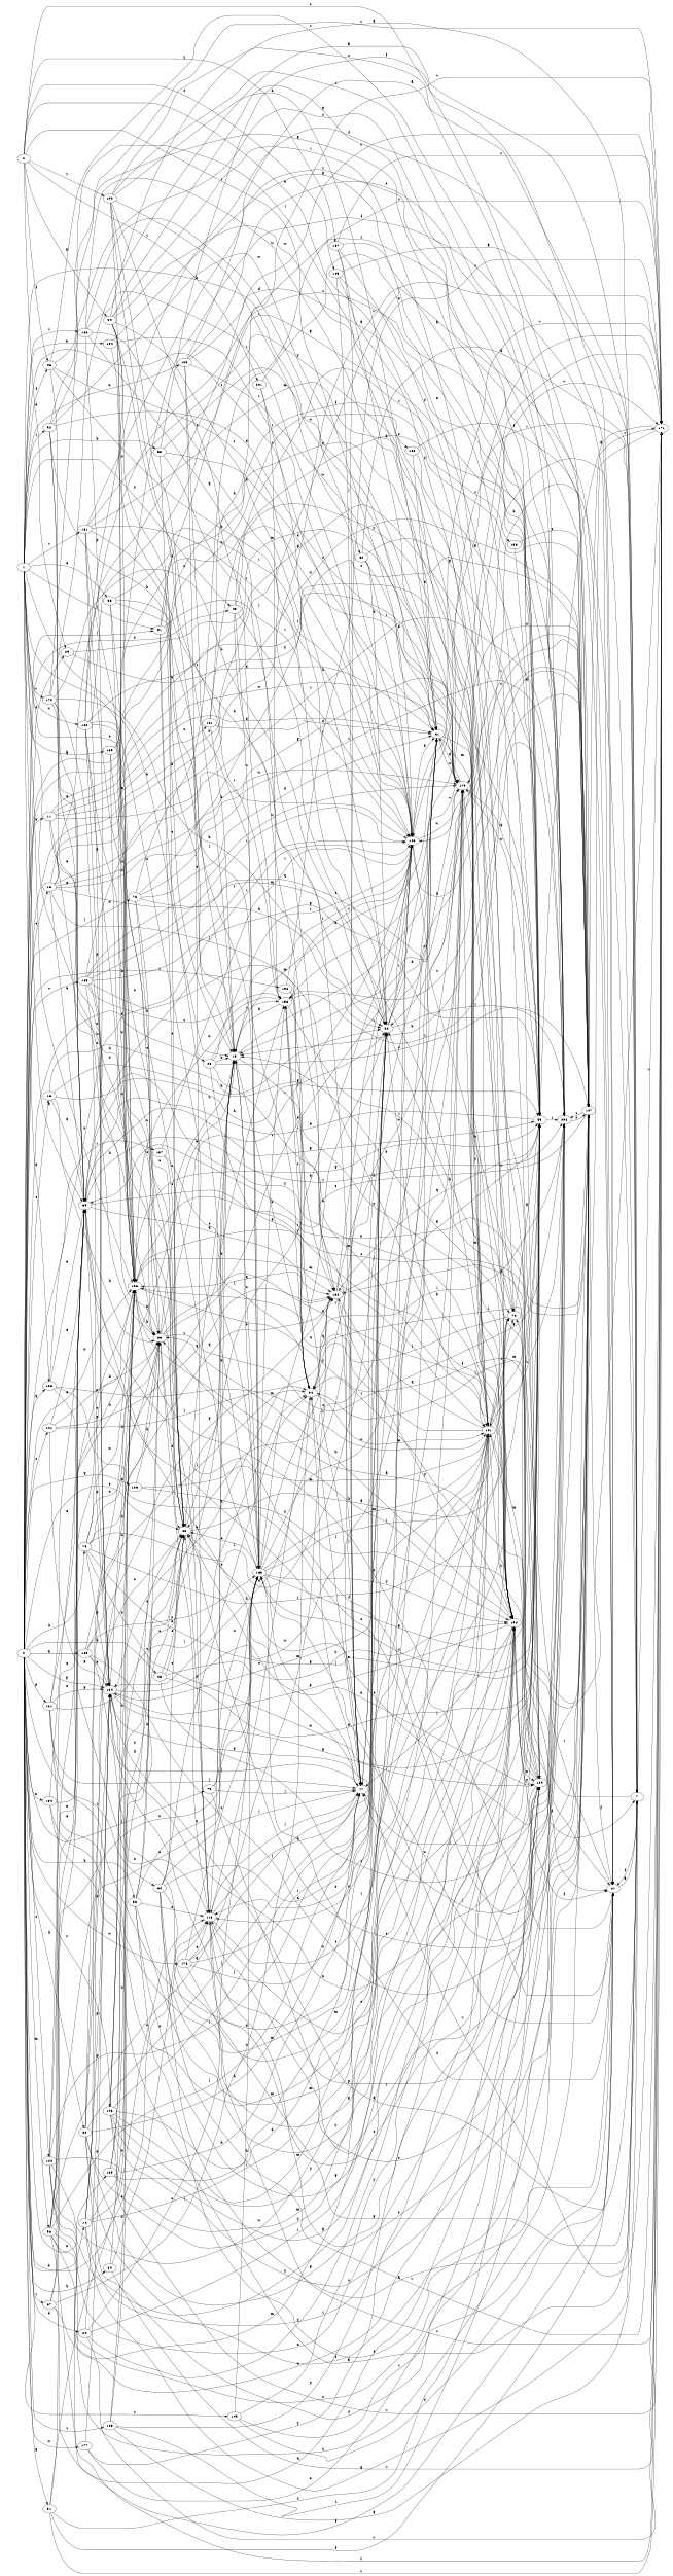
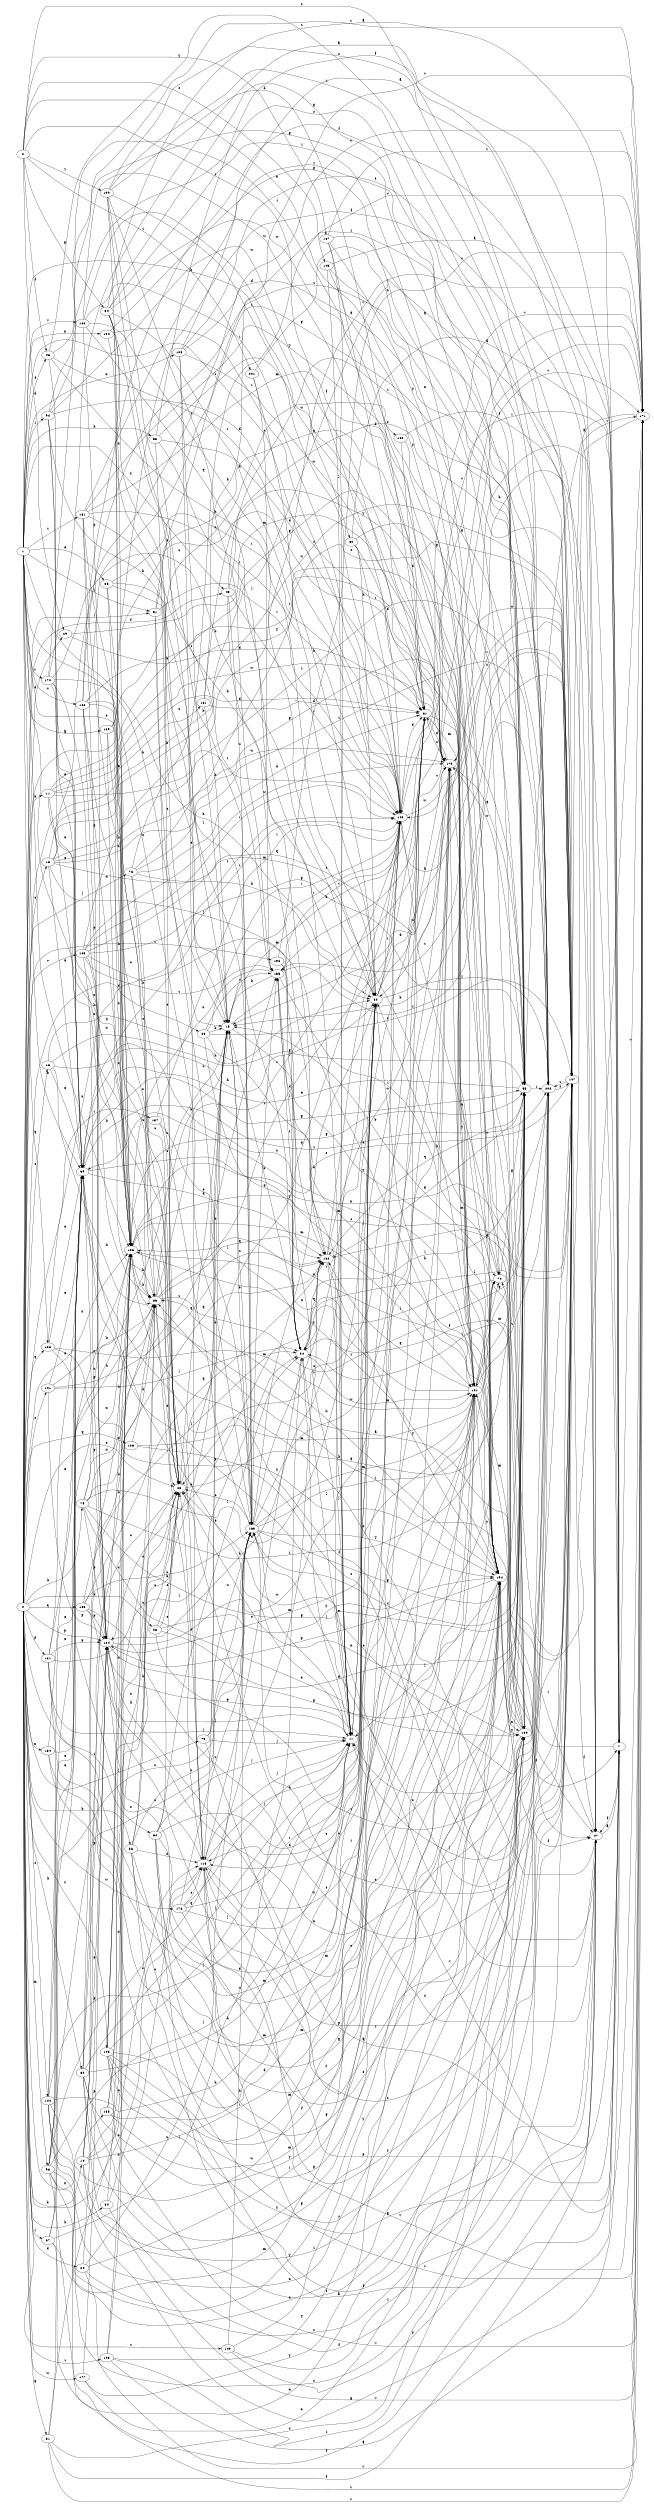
  strict digraph {
    rankdir=LR
    0
    11
    14
    16
    18
    23
    24
    26
    28
    29
    45
    51
    56
    64
    67
    75
    76
    79
    80
    84
    91
    98
    102
    116
    121
    124
    125
    126
    128
-   136
    137
    141
    143
    144
    148
    149
    161
    165
    176
    177
    184
    185
    186
    196
    39
    86
    140
    31
    55
    179
    194
    7
    202
    62
    147
    47
    171
    77
    101
    109
    163
    70
    15
    132
    155
    94
    1
    35
    46
    58
    60
    92
    104
    105
    151
    162
    166
    169
    170
    2
    54
    145
    187
    199
    201
    0 -> 11 [label=b]
    0 -> 14 [label=b]
    0 -> 16 [label=c]
    0 -> 18 [label=c]
    0 -> 23 [label=c]
    0 -> 24 [label=d]
    0 -> 26 [label=d]
    0 -> 28 [label=d]
    0 -> 29 [label=d]
    0 -> 45 [label=f]
    0 -> 51 [label=g]
    0 -> 56 [label=h]
    0 -> 64 [label=i]
    0 -> 67 [label=i]
    0 -> 75 [label=j]
    0 -> 76 [label=j]
    0 -> 79 [label=k]
    0 -> 80 [label=k]
    0 -> 84 [label=k]
    0 -> 91 [label=l]
    0 -> 98 [label=m]
    0 -> 102 [label=n]
    0 -> 116 [label=o]
    0 -> 121 [label=p]
    0 -> 124 [label=p]
    0 -> 125 [label=q]
    0 -> 126 [label=q]
    0 -> 128 [label=q]
-   0 -> 136 [label=r]
    0 -> 137 [label=r]
    0 -> 141 [label=s]
    0 -> 143 [label=s]
    0 -> 144 [label=s]
    0 -> 148 [label=t]
    0 -> 149 [label=t]
    0 -> 161 [label=u]
    0 -> 165 [label=v]
    0 -> 176 [label=w]
    0 -> 177 [label=w]
    0 -> 184 [label=x]
    0 -> 185 [label=x]
    0 -> 186 [label=x]
    0 -> 196 [label=z]
    11 -> 39 [label=e]
    11 -> 86 [label=k]
    11 -> 140 [label=r]
    11 -> 31 [label=d]
    11 -> 55 [label=g]
    11 -> 179 [label=w]
    11 -> 194 [label=y]
    14 -> 23 [label=c]
    14 -> 116 [label=o]
    14 -> 124 [label=p]
    14 -> 186 [label=x]
    14 -> 86 [label=k]
    14 -> 140 [label=r]
    14 -> 7 [label=a]
    14 -> 202 [label=z]
    16 -> 39 [label=e]
    16 -> 86 [label=k]
    16 -> 55 [label=g]
    16 -> 194 [label=y]
    16 -> 62 [label=h]
    18 -> 39 [label=e]
    18 -> 55 [label=g]
    18 -> 179 [label=w]
    18 -> 202 [label=z]
    18 -> 147 [label=s]
    18 -> 47 [label=f]
    18 -> 171 [label=v]
    18 -> 77 [label=j]
    18 -> 101 [label=m]
    23 -> 116 [label=o]
    23 -> 140 [label=r]
    23 -> 55 [label=g]
    23 -> 109 [label=n]
    24 -> 124 [label=p]
    24 -> 194 [label=y]
    24 -> 171 [label=v]
    24 -> 163 [label=u]
    24 -> 70 [label=i]
    26 -> 23 [label=c]
    26 -> 55 [label=g]
    26 -> 194 [label=y]
    26 -> 202 [label=z]
    26 -> 15 [label=b]
    28 -> 140 [label=r]
    28 -> 147 [label=s]
    28 -> 101 [label=m]
    28 -> 15 [label=b]
    28 -> 132 [label=q]
    28 -> 155 [label=t]
    29 -> 31 [label=d]
    29 -> 101 [label=m]
    45 -> 140 [label=r]
    45 -> 194 [label=y]
    45 -> 202 [label=z]
    45 -> 163 [label=u]
    45 -> 132 [label=q]
    51 -> 23 [label=c]
    51 -> 39 [label=e]
    51 -> 47 [label=f]
    51 -> 171 [label=v]
    51 -> 109 [label=s]
    56 -> 23 [label=c]
    56 -> 116 [label=o]
    56 -> 86 [label=k]
    56 -> 55 [label=g]
    56 -> 47 [label=f]
    56 -> 101 [label=m]
    56 -> 163 [label=u]
    64 -> 23 [label=c]
    64 -> 31 [label=d]
    64 -> 55 [label=g]
    64 -> 194 [label=y]
    64 -> 7 [label=a]
    64 -> 171 [label=v]
    64 -> 77 [label=j]
    64 -> 94 [label=l]
    67 -> 186 [label=x]
    67 -> 39 [label=e]
    67 -> 101 [label=m]
    67 -> 109 [label=n]
    67 -> 94 [label=l]
    75 -> 147 [label=s]
    75 -> 77 [label=j]
    75 -> 163 [label=u]
    75 -> 15 [label=b]
    76 -> 23 [label=c]
    76 -> 86 [label=k]
    76 -> 31 [label=d]
    76 -> 202 [label=z]
    76 -> 62 [label=h]
    76 -> 147 [label=s]
    76 -> 171 [label=v]
    79 -> 124 [label=p]
    79 -> 186 [label=x]
    79 -> 86 [label=k]
    79 -> 31 [label=d]
    79 -> 55 [label=g]
    79 -> 109 [label=n]
    79 -> 70 [label=i]
    79 -> 132 [label=q]
    79 -> 155 [label=t]
    80 -> 23 [label=c]
    80 -> 124 [label=p]
    80 -> 86 [label=k]
    80 -> 55 [label=g]
    80 -> 194 [label=y]
    80 -> 62 [label=h]
    80 -> 147 [label=s]
    80 -> 47 [label=f]
    80 -> 77 [label=j]
    84 -> 116 [label=o]
    84 -> 186 [label=x]
    84 -> 171 [label=v]
    91 -> 23 [label=c]
    91 -> 140 [label=r]
    91 -> 179 [label=w]
    91 -> 202 [label=z]
    91 -> 163 [label=u]
    98 -> 186 [label=x]
    98 -> 39 [label=e]
    98 -> 147 [label=s]
    98 -> 47 [label=f]
    98 -> 171 [label=v]
    98 -> 77 [label=j]
    98 -> 109 [label=n]
    98 -> 163 [label=u]
    98 -> 132 [label=q]
    102 -> 31 [label=d]
    102 -> 55 [label=g]
    102 -> 47 [label=f]
    116 -> 86 [label=k]
    116 -> 202 [label=z]
    116 -> 62 [label=h]
    116 -> 147 [label=s]
    116 -> 171 [label=v]
    116 -> 77 [label=j]
    116 -> 70 [label=i]
    116 -> 15 [label=b]
    121 -> 124 [label=p]
    121 -> 39 [label=e]
    121 -> 86 [label=k]
    121 -> 31 [label=d]
    121 -> 77 [label=j]
    121 -> 101 [label=m]
    121 -> 94 [label=l]
    124 -> 186 [label=x]
    124 -> 55 [label=g]
    124 -> 179 [label=w]
    124 -> 7 [label=a]
    124 -> 62 [label=h]
    124 -> 101 [label=m]
    124 -> 109 [label=n]
    125 -> 124 [label=p]
    125 -> 147 [label=s]
    125 -> 77 [label=j]
    125 -> 163 [label=u]
    125 -> 132 [label=q]
    125 -> 94 [label=l]
    126 -> 86 [label=k]
    126 -> 147 [label=s]
    126 -> 101 [label=m]
    128 -> 116 [label=o]
    128 -> 39 [label=e]
    128 -> 140 [label=r]
    128 -> 194 [label=y]
    128 -> 101 [label=m]
-   136 -> 55 [label=g]
-   136 -> 147 [label=s]
    137 -> 23 [label=c]
    137 -> 140 [label=r]
    137 -> 94 [label=l]
    141 -> 124 [label=p]
    141 -> 39 [label=e]
    141 -> 86 [label=k]
    141 -> 132 [label=q]
    141 -> 94 [label=l]
    143 -> 23 [label=c]
    143 -> 186 [label=x]
    143 -> 31 [label=d]
    143 -> 55 [label=g]
    143 -> 194 [label=y]
    143 -> 147 [label=s]
    143 -> 171 [label=v]
    143 -> 77 [label=j]
    143 -> 101 [label=m]
    143 -> 15 [label=b]
    144 -> 39 [label=e]
    144 -> 179 [label=w]
    144 -> 194 [label=y]
    144 -> 62 [label=h]
    144 -> 147 [label=s]
    144 -> 77 [label=j]
    144 -> 109 [label=n]
    144 -> 163 [label=u]
    148 -> 186 [label=x]
    148 -> 86 [label=k]
    148 -> 194 [label=y]
    148 -> 7 [label=a]
    148 -> 202 [label=z]
    149 -> 194 [label=y]
    149 -> 202 [label=z]
    149 -> 47 [label=f]
    149 -> 163 [label=u]
    161 -> 31 [label=d]
    161 -> 147 [label=s]
    161 -> 171 [label=v]
    161 -> 15 [label=b]
    165 -> 124 [label=p]
    165 -> 186 [label=x]
    165 -> 140 [label=r]
    165 -> 55 [label=g]
    165 -> 179 [label=w]
    165 -> 147 [label=s]
    165 -> 171 [label=v]
    165 -> 101 [label=m]
    165 -> 155 [label=t]
    176 -> 116 [label=o]
    176 -> 140 [label=r]
    176 -> 179 [label=w]
    176 -> 77 [label=j]
    176 -> 101 [label=m]
    176 -> 163 [label=u]
    177 -> 124 [label=p]
    177 -> 194 [label=y]
    177 -> 109 [label=n]
    184 -> 39 [label=e]
    184 -> 7 [label=a]
    184 -> 101 [label=m]
    184 -> 15 [label=b]
    185 -> 23 [label=c]
    185 -> 186 [label=x]
    185 -> 62 [label=h]
    185 -> 101 [label=m]
    186 -> 86 [label=k]
    186 -> 55 [label=g]
    186 -> 194 [label=y]
    186 -> 7 [label=a]
    186 -> 147 [label=s]
    186 -> 101 [label=m]
    196 -> 171 [label=v]
    196 -> 132 [label=q]
    196 -> 94 [label=l]
    39 -> 124 [label=p]
    39 -> 140 [label=r]
    39 -> 55 [label=g]
    39 -> 194 [label=y]
    39 -> 202 [label=z]
    39 -> 62 [label=h]
    39 -> 47 [label=f]
    39 -> 132 [label=q]
    86 -> 23 [label=c]
    86 -> 140 [label=r]
    86 -> 31 [label=d]
    86 -> 202 [label=z]
    86 -> 15 [label=b]
    86 -> 132 [label=q]
    140 -> 31 [label=d]
    140 -> 179 [label=w]
    140 -> 147 [label=s]
    140 -> 171 [label=v]
    140 -> 109 [label=n]
    140 -> 155 [label=t]
    31 -> 179 [label=w]
    31 -> 194 [label=y]
    31 -> 101 [label=m]
    31 -> 15 [label=b]
    55 -> 39 [label=e]
    55 -> 179 [label=w]
    55 -> 202 [label=z]
    55 -> 101 [label=m]
    55 -> 163 [label=u]
    55 -> 132 [label=q]
    179 -> 23 [label=c]
    179 -> 116 [label=o]
    179 -> 31 [label=d]
    179 -> 55 [label=g]
    179 -> 171 [label=v]
    179 -> 101 [label=m]
    194 -> 116 [label=o]
    194 -> 124 [label=p]
    194 -> 186 [label=x]
    194 -> 86 [label=k]
    194 -> 47 [label=f]
    194 -> 77 [label=j]
    194 -> 109 [label=n]
    7 -> 124 [label=p]
    7 -> 140 [label=r]
    7 -> 62 [label=h]
    7 -> 47 [label=f]
    7 -> 171 [label=v]
    7 -> 15 [label=b]
    7 -> 94 [label=l]
    202 -> 23 [label=c]
    202 -> 147 [label=s]
    202 -> 77 [label=j]
    202 -> 94 [label=l]
    62 -> 140 [label=r]
    62 -> 31 [label=d]
    62 -> 179 [label=w]
    62 -> 202 [label=z]
    62 -> 77 [label=j]
    147 -> 23 [label=c]
    147 -> 124 [label=p]
    147 -> 186 [label=x]
    147 -> 39 [label=e]
    147 -> 140 [label=r]
    147 -> 179 [label=w]
    147 -> 202 [label=z]
    147 -> 47 [label=f]
    147 -> 171 [label=v]
    147 -> 163 [label=u]
    147 -> 15 [label=b]
    147 -> 155 [label=t]
    47 -> 186 [label=x]
    47 -> 39 [label=e]
    47 -> 7 [label=a]
    47 -> 163 [label=u]
    47 -> 70 [label=i]
    171 -> 55 [label=g]
    171 -> 132 [label=q]
    171 -> 94 [label=l]
    77 -> 124 [label=p]
    77 -> 39 [label=e]
    77 -> 62 [label=h]
    77 -> 155 [label=t]
    77 -> 94 [label=l]
    101 -> 116 [label=o]
    101 -> 186 [label=x]
    101 -> 55 [label=g]
    101 -> 194 [label=y]
    101 -> 202 [label=z]
    101 -> 62 [label=h]
    101 -> 47 [label=f]
    101 -> 70 [label=i]
    101 -> 132 [label=q]
    109 -> 116 [label=o]
    109 -> 86 [label=k]
    109 -> 179 [label=w]
    109 -> 194 [label=y]
    109 -> 77 [label=j]
    109 -> 101 [label=m]
    109 -> 15 [label=b]
    163 -> 23 [label=c]
    163 -> 140 [label=r]
    163 -> 55 [label=g]
    163 -> 179 [label=w]
    163 -> 194 [label=y]
    163 -> 62 [label=h]
    163 -> 171 [label=v]
    163 -> 101 [label=m]
    163 -> 70 [label=i]
    163 -> 15 [label=b]
    163 -> 155 [label=t]
    70 -> 55 [label=g]
    70 -> 62 [label=h]
    70 -> 94 [label=l]
    15 -> 23 [label=c]
    15 -> 140 [label=r]
    15 -> 194 [label=y]
    15 -> 171 [label=v]
    15 -> 163 [label=u]
    132 -> 124 [label=p]
    132 -> 140 [label=r]
    132 -> 55 [label=g]
    132 -> 179 [label=w]
    132 -> 194 [label=y]
    132 -> 77 [label=j]
    155 -> 186 [label=x]
    155 -> 202 [label=z]
    155 -> 171 [label=v]
    155 -> 70 [label=i]
    155 -> 15 [label=b]
    155 -> 94 [label=l]
    94 -> 116 [label=o]
    94 -> 47 [label=f]
    94 -> 77 [label=j]
    94 -> 101 [label=m]
    94 -> 15 [label=b]
    94 -> 132 [label=q]
    94 -> 155 [label=t]
    1 -> 23 [label=c]
    1 -> 45 [label=f]
    1 -> 91 [label=l]
    1 -> 128 [label=q]
    1 -> 186 [label=x]
    1 -> 39 [label=e]
    1 -> 86 [label=k]
    1 -> 140 [label=r]
    1 -> 62 [label=h]
    1 -> 163 [label=u]
    1 -> 35 [label=e]
    1 -> 46 [label=f]
    1 -> 58 [label=h]
    1 -> 60 [label=h]
    1 -> 92 [label=l]
    1 -> 104 [label=n]
    1 -> 105 [label=n]
    1 -> 151 [label=t]
    1 -> 162 [label=u]
    1 -> 166 [label=v]
    1 -> 169 [label=v]
    1 -> 170 [label=v]
    35 -> 23 [label=c]
    35 -> 186 [label=x]
    35 -> 140 [label=r]
    35 -> 15 [label=b]
    35 -> 94 [label=l]
    46 -> 39 [label=e]
    46 -> 140 [label=r]
    46 -> 202 [label=z]
    46 -> 62 [label=h]
    46 -> 70 [label=i]
    58 -> 23 [label=c]
    58 -> 31 [label=d]
    58 -> 179 [label=w]
    58 -> 47 [label=f]
    58 -> 77 [label=j]
    60 -> 140 [label=r]
    60 -> 31 [label=d]
    60 -> 55 [label=g]
    60 -> 7 [label=a]
    60 -> 62 [label=h]
    92 -> 186 [label=x]
    92 -> 39 [label=e]
    92 -> 31 [label=d]
    92 -> 55 [label=g]
    92 -> 179 [label=w]
    92 -> 171 [label=v]
    92 -> 15 [label=b]
    104 -> 186 [label=x]
    104 -> 140 [label=r]
    104 -> 55 [label=g]
    105 -> 116 [label=o]
    105 -> 55 [label=g]
    105 -> 179 [label=w]
    105 -> 7 [label=a]
    105 -> 147 [label=s]
    105 -> 15 [label=b]
    151 -> 23 [label=c]
    151 -> 124 [label=p]
    151 -> 86 [label=k]
    151 -> 140 [label=r]
    151 -> 194 [label=y]
    151 -> 202 [label=z]
    151 -> 62 [label=h]
    151 -> 101 [label=m]
    162 -> 116 [label=o]
    162 -> 124 [label=p]
    162 -> 186 [label=x]
    162 -> 86 [label=k]
    162 -> 55 [label=g]
    162 -> 202 [label=z]
    162 -> 47 [label=f]
    162 -> 163 [label=u]
    162 -> 70 [label=i]
    166 -> 124 [label=p]
    166 -> 140 [label=r]
    166 -> 31 [label=d]
    166 -> 179 [label=w]
    166 -> 62 [label=h]
    166 -> 132 [label=q]
    169 -> 23 [label=c]
    169 -> 186 [label=x]
    169 -> 47 [label=f]
    169 -> 109 [label=n]
    170 -> 186 [label=x]
    170 -> 39 [label=e]
    170 -> 86 [label=k]
    170 -> 7 [label=a]
    170 -> 62 [label=h]
    170 -> 147 [label=s]
    170 -> 15 [label=b]
    2 -> 29 [label=d]
    2 -> 140 [label=r]
    2 -> 147 [label=s]
    2 -> 109 [label=n]
    2 -> 46 [label=f]
    2 -> 54 [label=g]
    2 -> 145 [label=s]
    2 -> 187 [label=y]
    2 -> 199 [label=z]
    2 -> 201 [label=z]
    54 -> 186 [label=x]
    54 -> 55 [label=g]
    54 -> 179 [label=w]
    54 -> 7 [label=a]
    54 -> 62 [label=h]
    54 -> 163 [label=u]
    54 -> 70 [label=i]
    54 -> 15 [label=b]
    54 -> 155 [label=t]
    145 -> 194 [label=y]
    145 -> 7 [label=a]
    145 -> 77 [label=j]
    145 -> 109 [label=n]
    187 -> 31 [label=d]
    187 -> 55 [label=g]
    187 -> 194 [label=y]
    187 -> 171 [label=v]
    187 -> 77 [label=j]
    199 -> 186 [label=x]
    199 -> 140 [label=r]
    199 -> 31 [label=d]
    199 -> 202 [label=z]
    199 -> 147 [label=s]
    199 -> 163 [label=u]
    199 -> 15 [label=b]
    199 -> 155 [label=t]
    201 -> 62 [label=h]
    201 -> 109 [label=n]
    201 -> 155 [label=t]
  }
